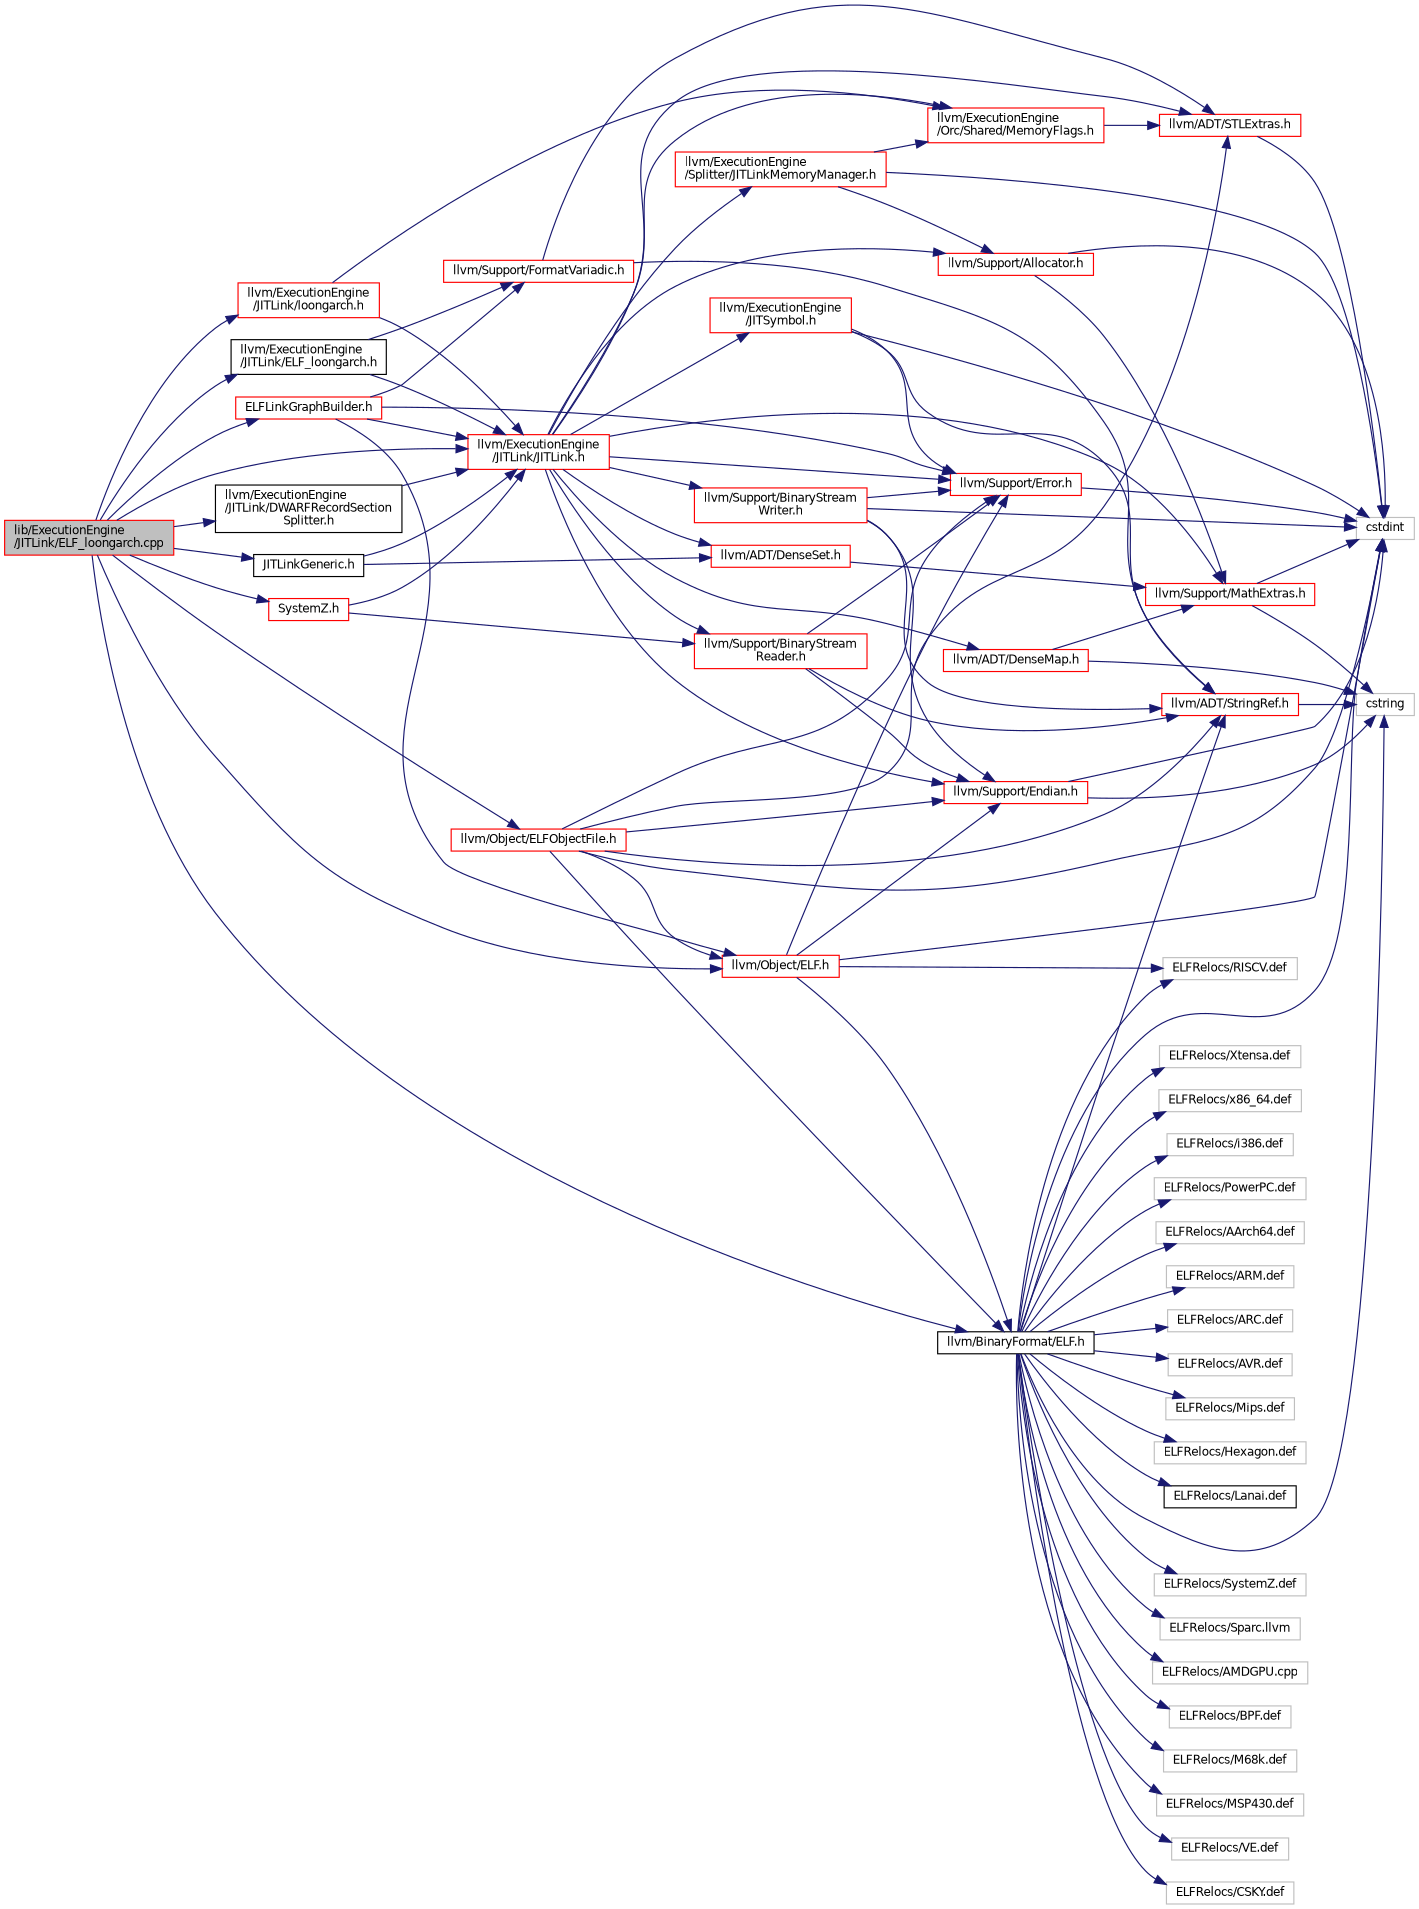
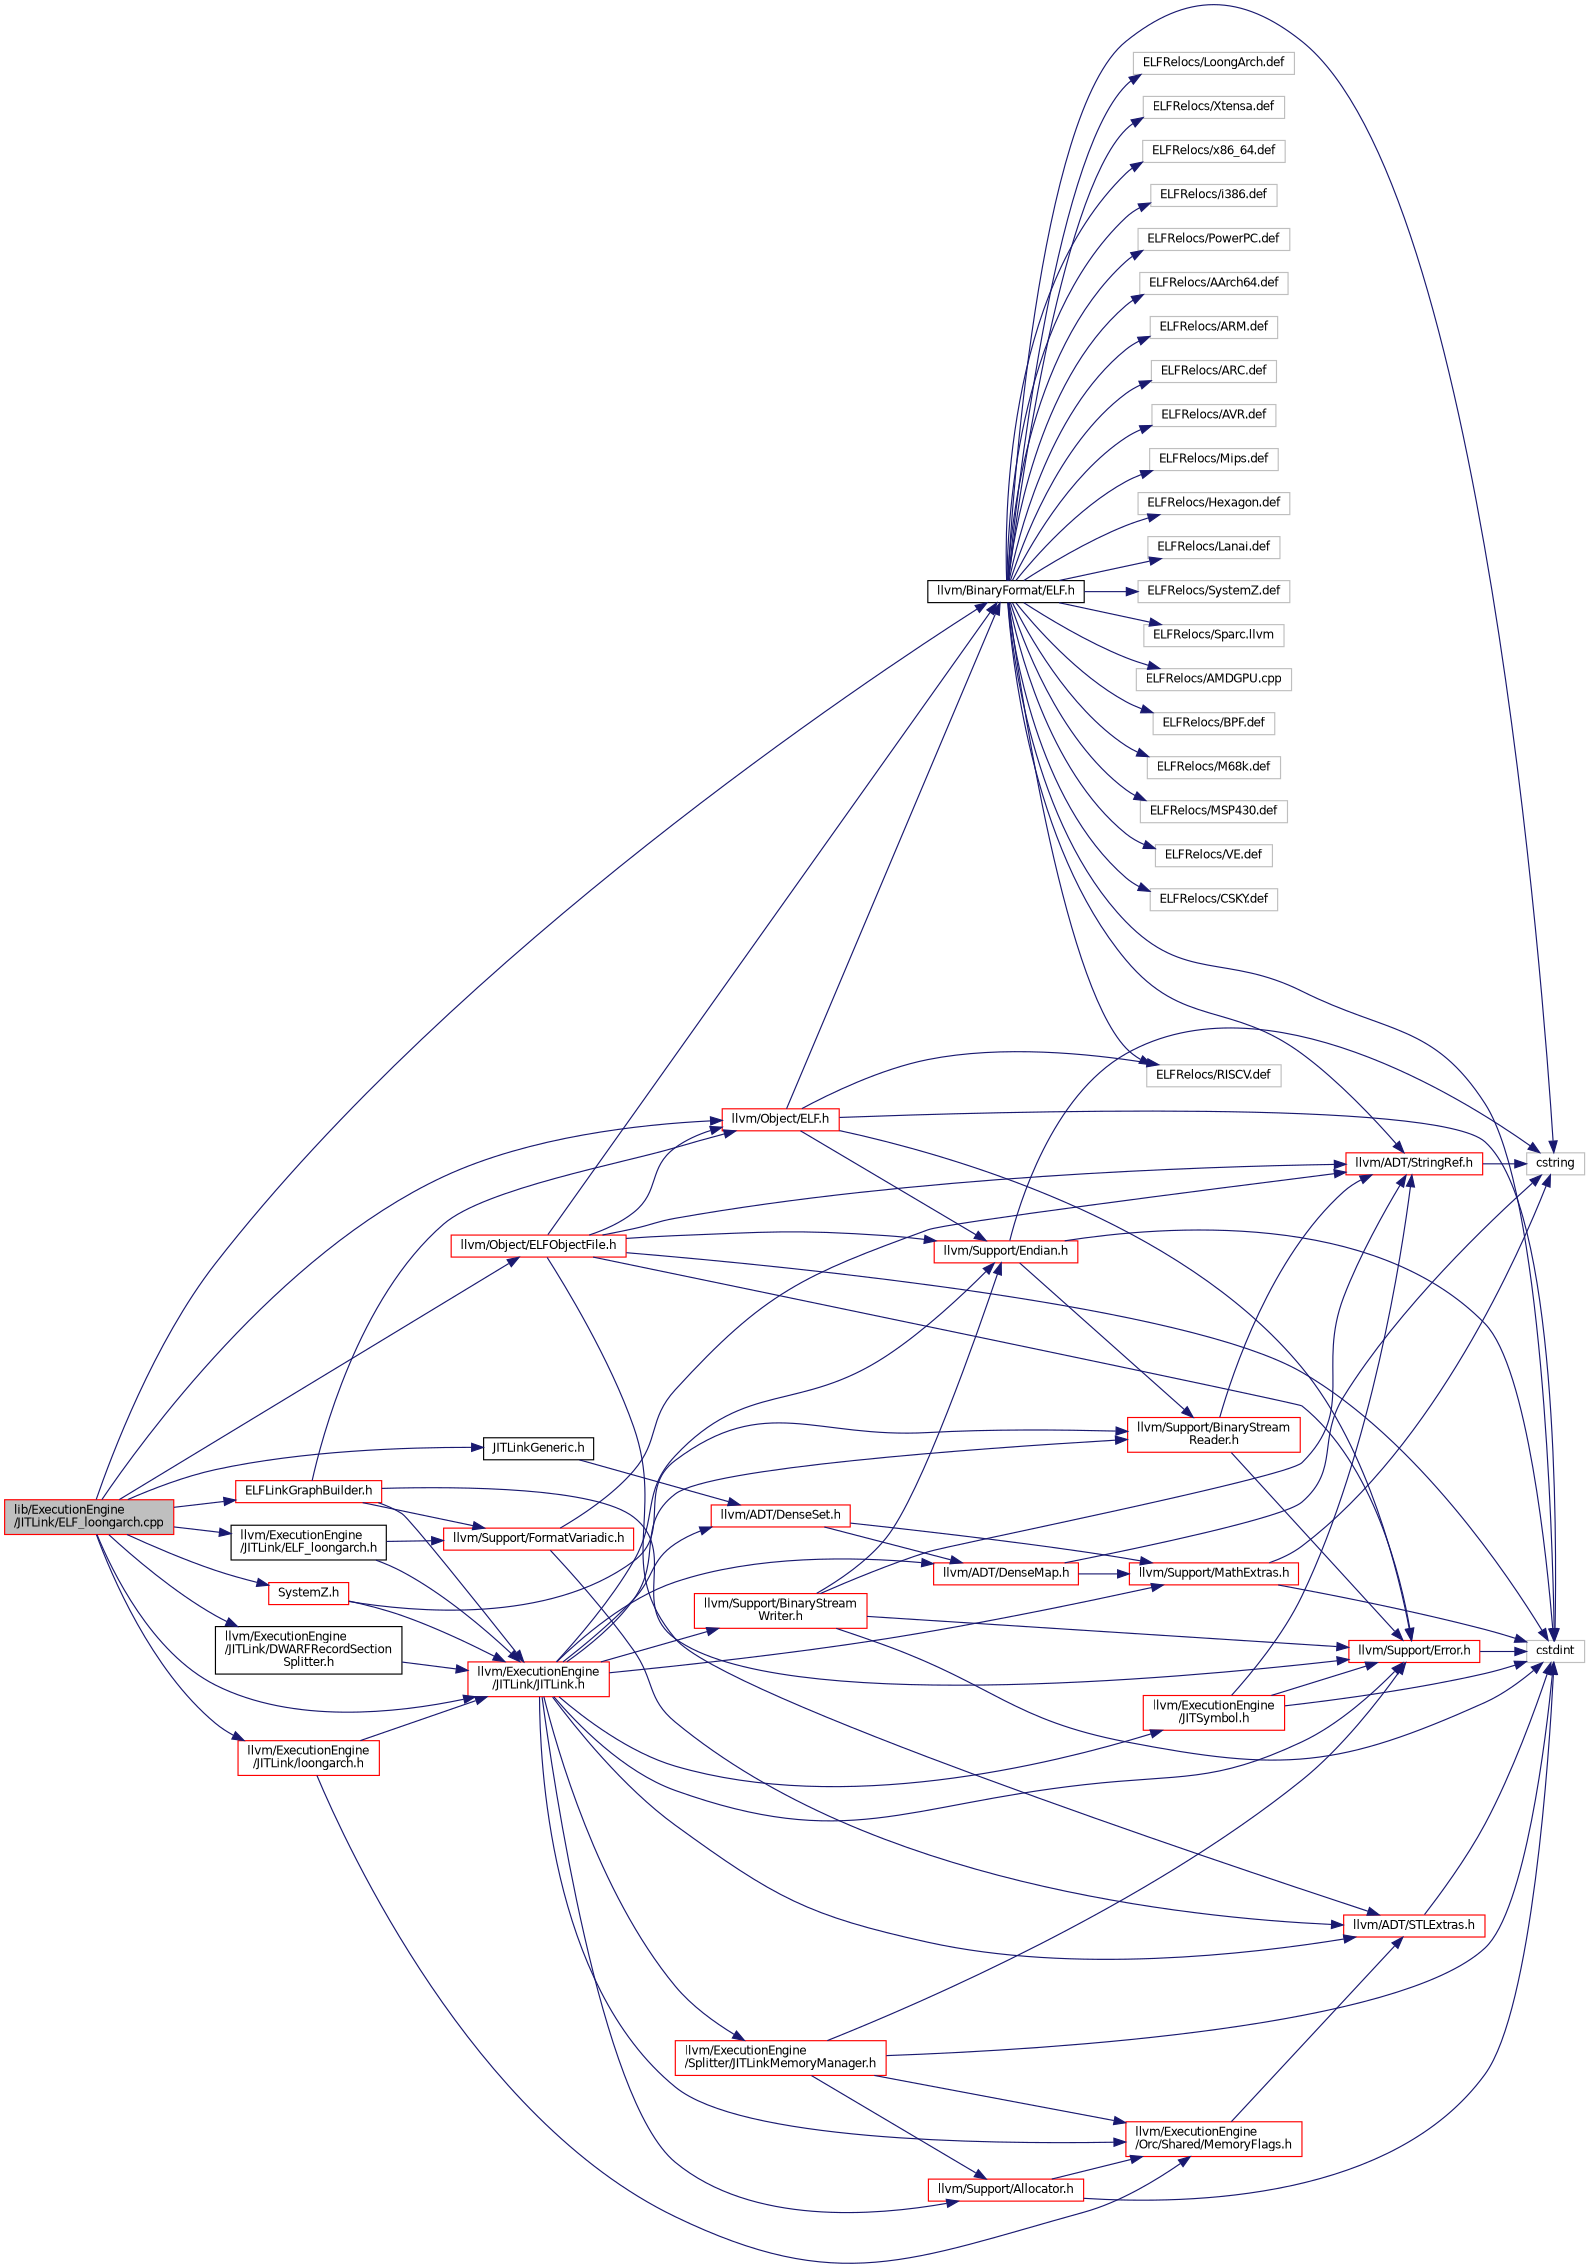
  digraph {
    rankdir=LR
    node [color=grey75 fontname=Helvetica fontsize=10 shape=record]
    edge [color=midnightblue fontname=Helvetica fontsize=10 labelfontname=Helvetica labelfontsize=10 style=solid]
    n1 [color=red fillcolor=grey75 fontcolor=black height=0.2 label="lib/ExecutionEngine\l/JITLink/ELF_loongarch.cpp" style=filled width=0.4]
    n2 [color=black height=0.2 label="llvm/ExecutionEngine\l/JITLink/ELF_loongarch.h" width=0.4]
    n3 [color=red height=0.2 label="llvm/ExecutionEngine\l/JITLink/JITLink.h" width=0.4]
    n4 [color=black height=0.2 label="llvm/BinaryFormat/ELF.h" width=0.4]
    n5 [color=black height=0.2 label="llvm/ExecutionEngine\l/JITLink/DWARFRecordSection\lSplitter.h" width=0.4]
    n6 [color=red height=0.2 label="llvm/ExecutionEngine\l/JITLink/loongarch.h" width=0.4]
    n7 [color=red height=0.2 label="llvm/Object/ELF.h" width=0.4]
    n8 [color=red height=0.2 label="llvm/Object/ELFObjectFile.h" width=0.4]
    n9 [color=red height=0.2 label="SystemZ.h" width=0.4]
    n10 [color=red height=0.2 label="ELFLinkGraphBuilder.h" width=0.4]
    n11 [color=black height=0.2 label="JITLinkGeneric.h" width=0.4]
    n12 [color=red height=0.2 label="llvm/Support/FormatVariadic.h" width=0.4]
    n13 [color=red height=0.2 label="llvm/ADT/DenseMap.h" width=0.4]
    n14 [color=red height=0.2 label="llvm/Support/MathExtras.h" width=0.4]
    n15 [color=red height=0.2 label="llvm/ADT/DenseSet.h" width=0.4]
    n16 [color=red height=0.2 label="llvm/ADT/STLExtras.h" width=0.4]
    n17 [color=red height=0.2 label="llvm/ExecutionEngine\l/Splitter/JITLinkMemoryManager.h" width=0.4]
    n18 [color=red height=0.2 label="llvm/ExecutionEngine\l/Orc/Shared/MemoryFlags.h" width=0.4]
    n19 [color=red height=0.2 label="llvm/Support/Allocator.h" width=0.4]
    n20 [color=red height=0.2 label="llvm/Support/Error.h" width=0.4]
    n21 [color=red height=0.2 label="llvm/ExecutionEngine\l/JITSymbol.h" width=0.4]
    n22 [color=red height=0.2 label="llvm/Support/BinaryStream\lReader.h" width=0.4]
    n23 [color=red height=0.2 label="llvm/Support/Endian.h" width=0.4]
    n24 [color=red height=0.2 label="llvm/Support/BinaryStream\lWriter.h" width=0.4]
    n25 [height=0.2 label=cstring width=0.4]
    n26 [height=0.2 label=cstdint width=0.4]
    n27 [color=red height=0.2 label="llvm/ADT/StringRef.h" width=0.4]
    n28 [height=0.2 label="ELFRelocs/x86_64.def" width=0.4]
    n29 [height=0.2 label="ELFRelocs/i386.def" width=0.4]
    n30 [height=0.2 label="ELFRelocs/PowerPC.def" width=0.4]
    n31 [height=0.2 label="ELFRelocs/AArch64.def" width=0.4]
    n32 [height=0.2 label="ELFRelocs/ARM.def" width=0.4]
    n33 [height=0.2 label="ELFRelocs/ARC.def" width=0.4]
    n34 [height=0.2 label="ELFRelocs/AVR.def" width=0.4]
    n35 [height=0.2 label="ELFRelocs/Mips.def" width=0.4]
    n36 [height=0.2 label="ELFRelocs/Hexagon.def" width=0.4]
-   n37 [color=black height=0.2 label="ELFRelocs/Lanai.def" width=0.4]
+   n37 [height=0.2 label="ELFRelocs/Lanai.def" width=0.4]
    n38 [height=0.2 label="ELFRelocs/RISCV.def" width=0.4]
    n39 [height=0.2 label="ELFRelocs/SystemZ.def" width=0.4]
    n40 [height=0.2 label="ELFRelocs/Sparc.llvm" width=0.4]
    n41 [height=0.2 label="ELFRelocs/AMDGPU.cpp" width=0.4]
    n42 [height=0.2 label="ELFRelocs/BPF.def" width=0.4]
    n43 [height=0.2 label="ELFRelocs/M68k.def" width=0.4]
    n44 [height=0.2 label="ELFRelocs/MSP430.def" width=0.4]
    n45 [height=0.2 label="ELFRelocs/VE.def" width=0.4]
    n46 [height=0.2 label="ELFRelocs/CSKY.def" width=0.4]
+   n47 [height=0.2 label="ELFRelocs/LoongArch.def" width=0.4]
    n48 [height=0.2 label="ELFRelocs/Xtensa.def" width=0.4]
    n1 -> n2
    n1 -> n3
    n1 -> n4
    n1 -> n5
    n1 -> n6
    n1 -> n7
    n1 -> n8
    n1 -> n9
    n1 -> n10
    n1 -> n11
    n2 -> n3
    n2 -> n12
    n3 -> n13
    n3 -> n14
    n3 -> n15
    n3 -> n16
    n3 -> n17
    n3 -> n18
    n3 -> n19
    n3 -> n20
    n3 -> n21
    n3 -> n22
    n3 -> n23
    n3 -> n24
    n4 -> n25
    n4 -> n26
    n4 -> n27
    n4 -> n28
    n4 -> n29
    n4 -> n30
    n4 -> n31
    n4 -> n32
    n4 -> n33
    n4 -> n34
    n4 -> n35
    n4 -> n36
    n4 -> n37
    n4 -> n38
    n4 -> n39
    n4 -> n40
    n4 -> n41
    n4 -> n42
    n4 -> n43
    n4 -> n44
    n4 -> n45
    n4 -> n46
+   n4 -> n47
    n4 -> n48
    n5 -> n3
    n6 -> n3
    n6 -> n18
    n7 -> n4
    n7 -> n20
    n7 -> n23
    n7 -> n26
    n7 -> n38
    n8 -> n4
    n8 -> n7
    n8 -> n16
    n8 -> n20
    n8 -> n23
    n8 -> n26
    n8 -> n27
    n9 -> n3
    n9 -> n22
    n10 -> n3
    n10 -> n7
    n10 -> n12
    n10 -> n20
-   n11 -> n3
    n11 -> n15
    n12 -> n16
    n12 -> n27
    n13 -> n14
    n13 -> n25
    n14 -> n25
    n14 -> n26
+   n15 -> n13
    n15 -> n14
    n16 -> n26
    n17 -> n18
    n17 -> n19
+   n17 -> n20
    n17 -> n26
    n18 -> n16
-   n19 -> n14
+   n19 -> n18
    n19 -> n26
    n20 -> n26
    n21 -> n20
    n21 -> n26
    n21 -> n27
    n22 -> n20
-   n22 -> n23
+   n23 -> n22
    n22 -> n27
    n23 -> n25
    n23 -> n26
    n24 -> n20
    n24 -> n23
    n24 -> n26
    n24 -> n27
    n27 -> n25
  }
